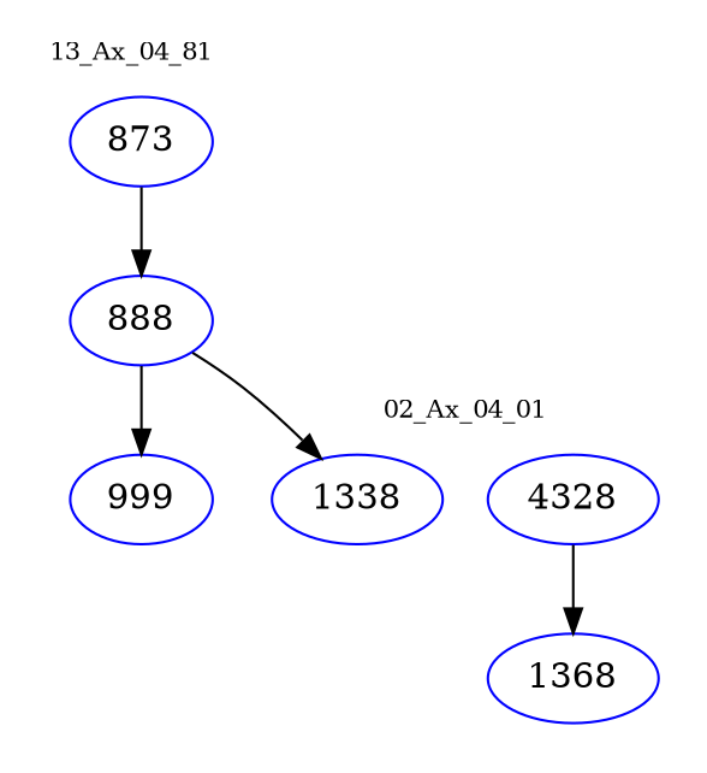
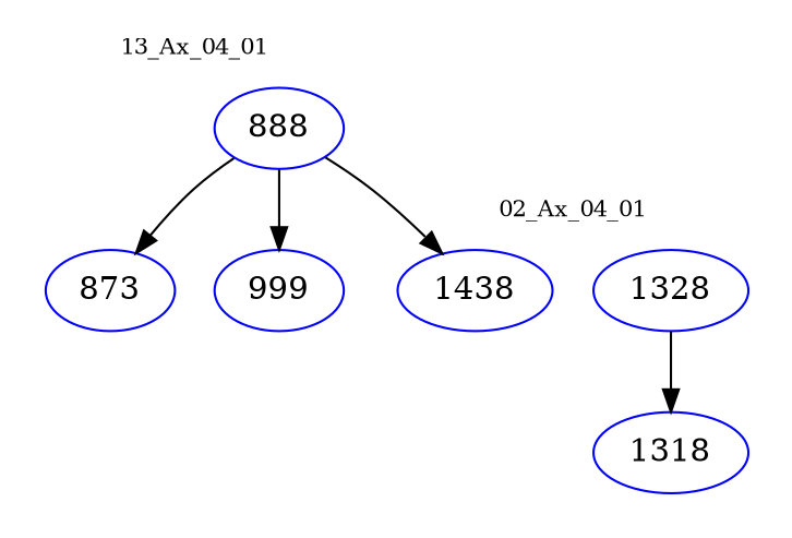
  digraph {
    node [color=blue]
    edge [color=black]
-   n1 [label=4328]
-   n2 [label=1368]
-   n3 [label=1338]
+   n1 [label=1328]
+   n2 [label=1318]
+   n3 [label=1438]
    n4 [label=888]
    n5 [label=873]
    n6 [label=999]
    subgraph cluster_1 {
      color=white
      fontsize=10
      label="02_Ax_04_01"
      n1
      n2
      n3
    }
    subgraph cluster_2 {
      color=white
      fontsize=10
-     label="13_Ax_04_81"
+     label="13_Ax_04_01"
      n4
      n5
      n6
    }
    n1 -> n2
    n4 -> n3
-   n5 -> n4
+   n4 -> n5
    n4 -> n6
  }
